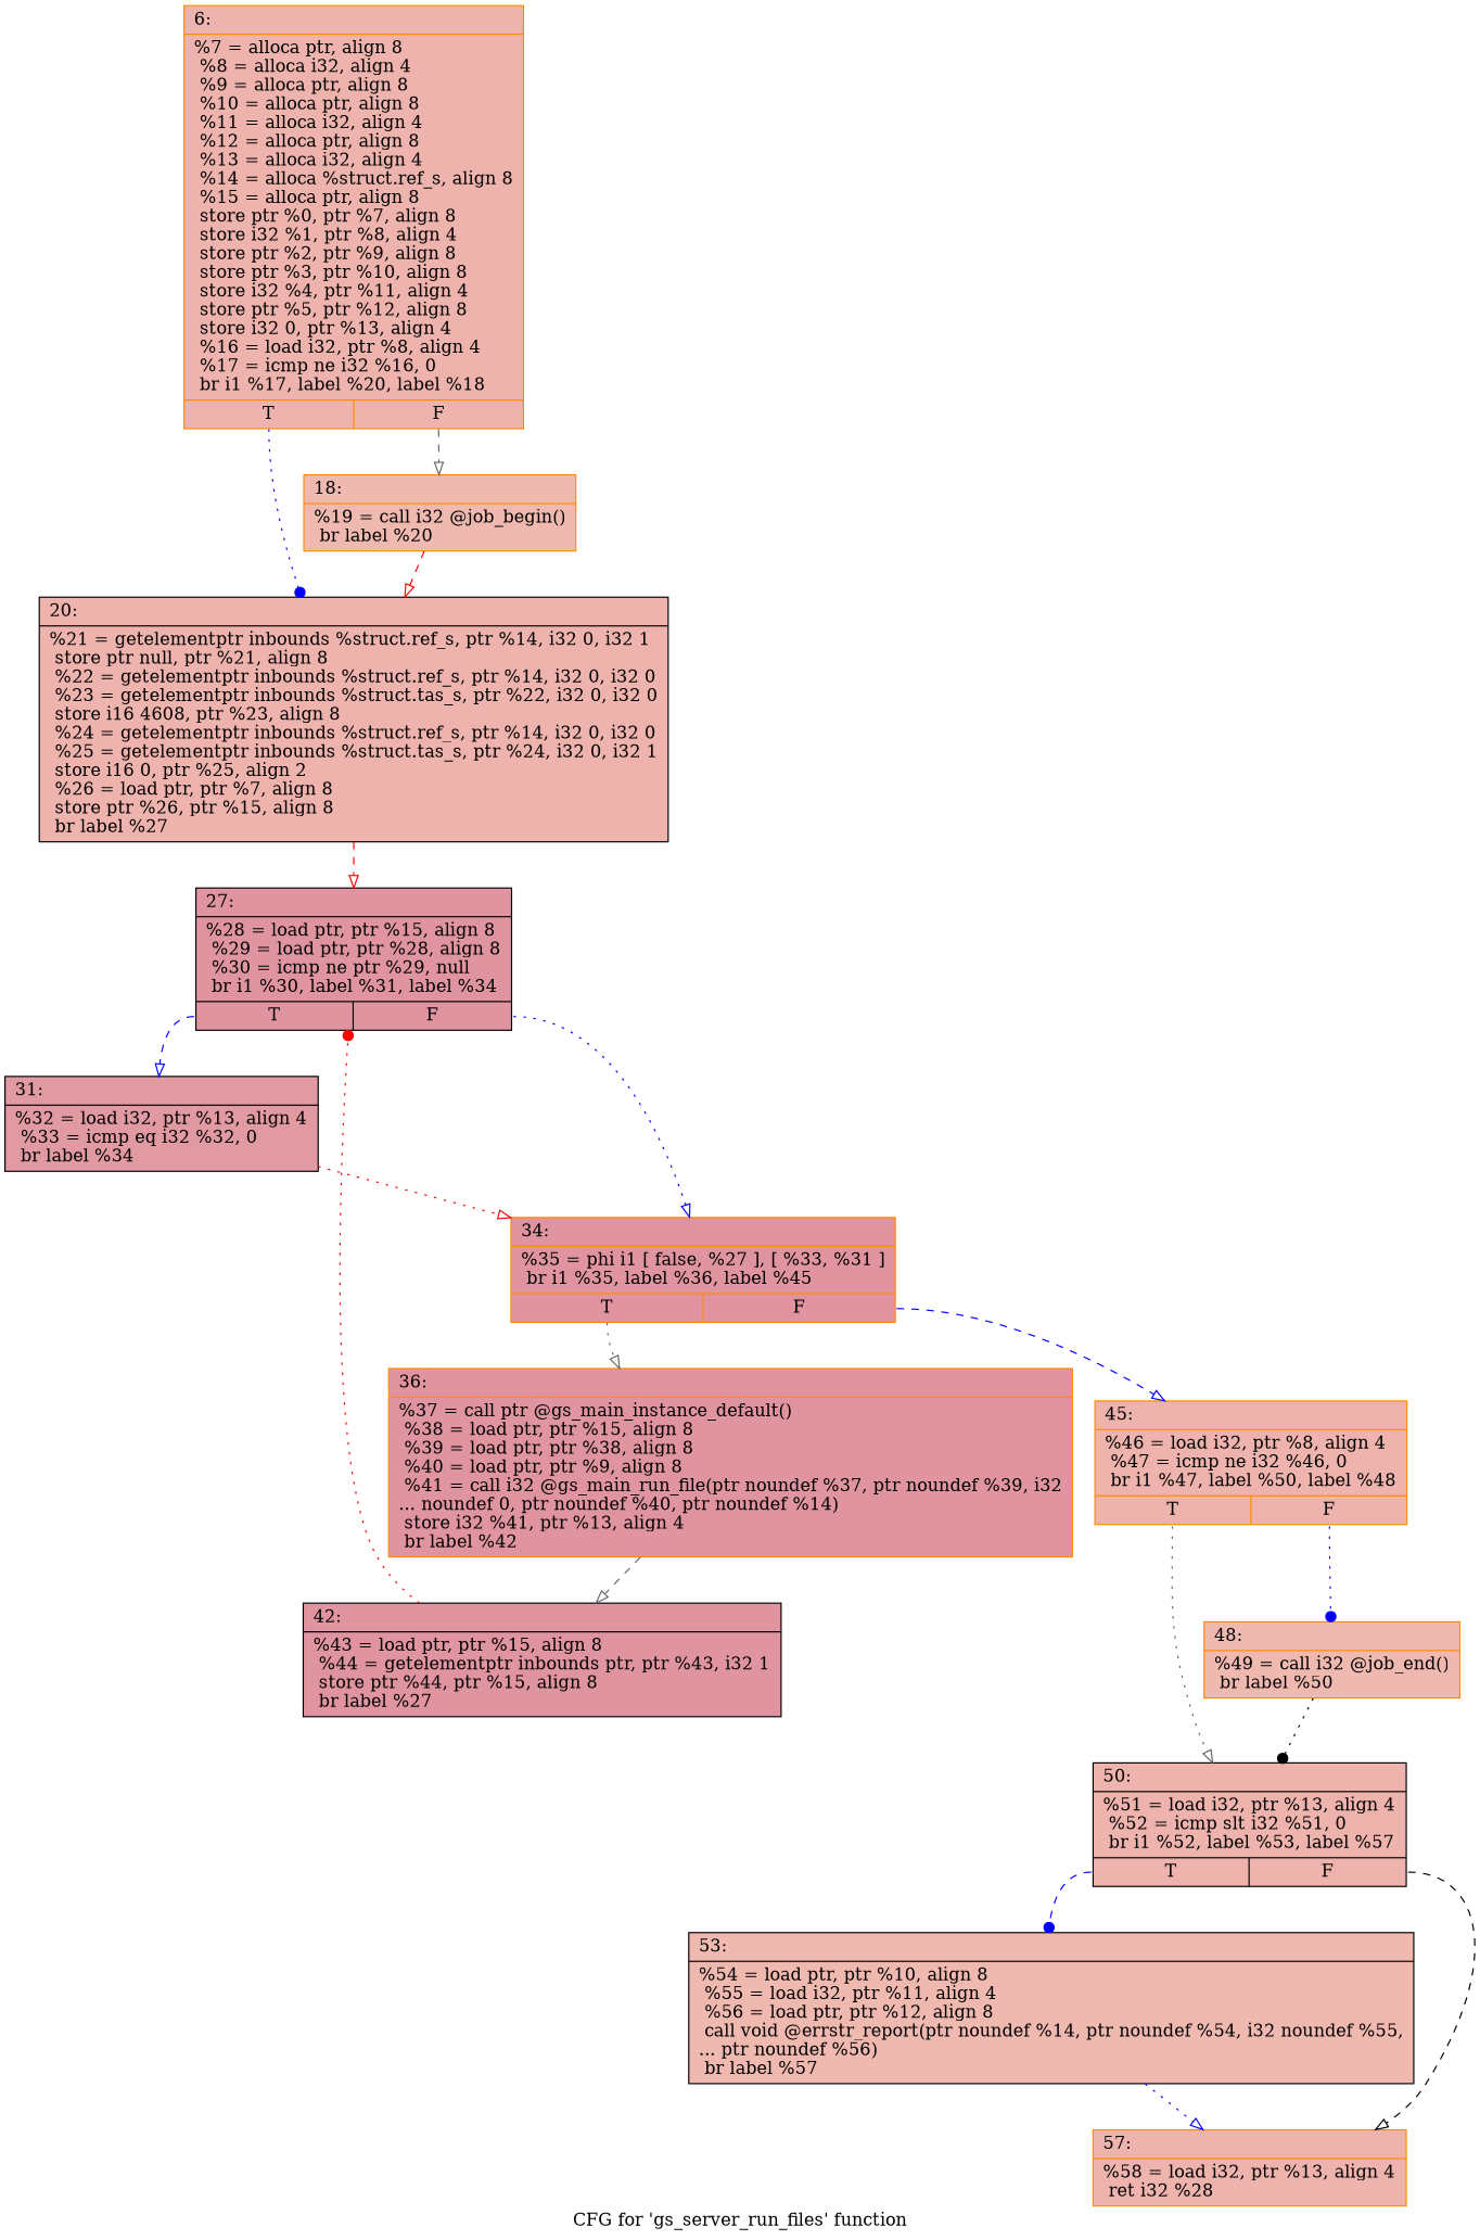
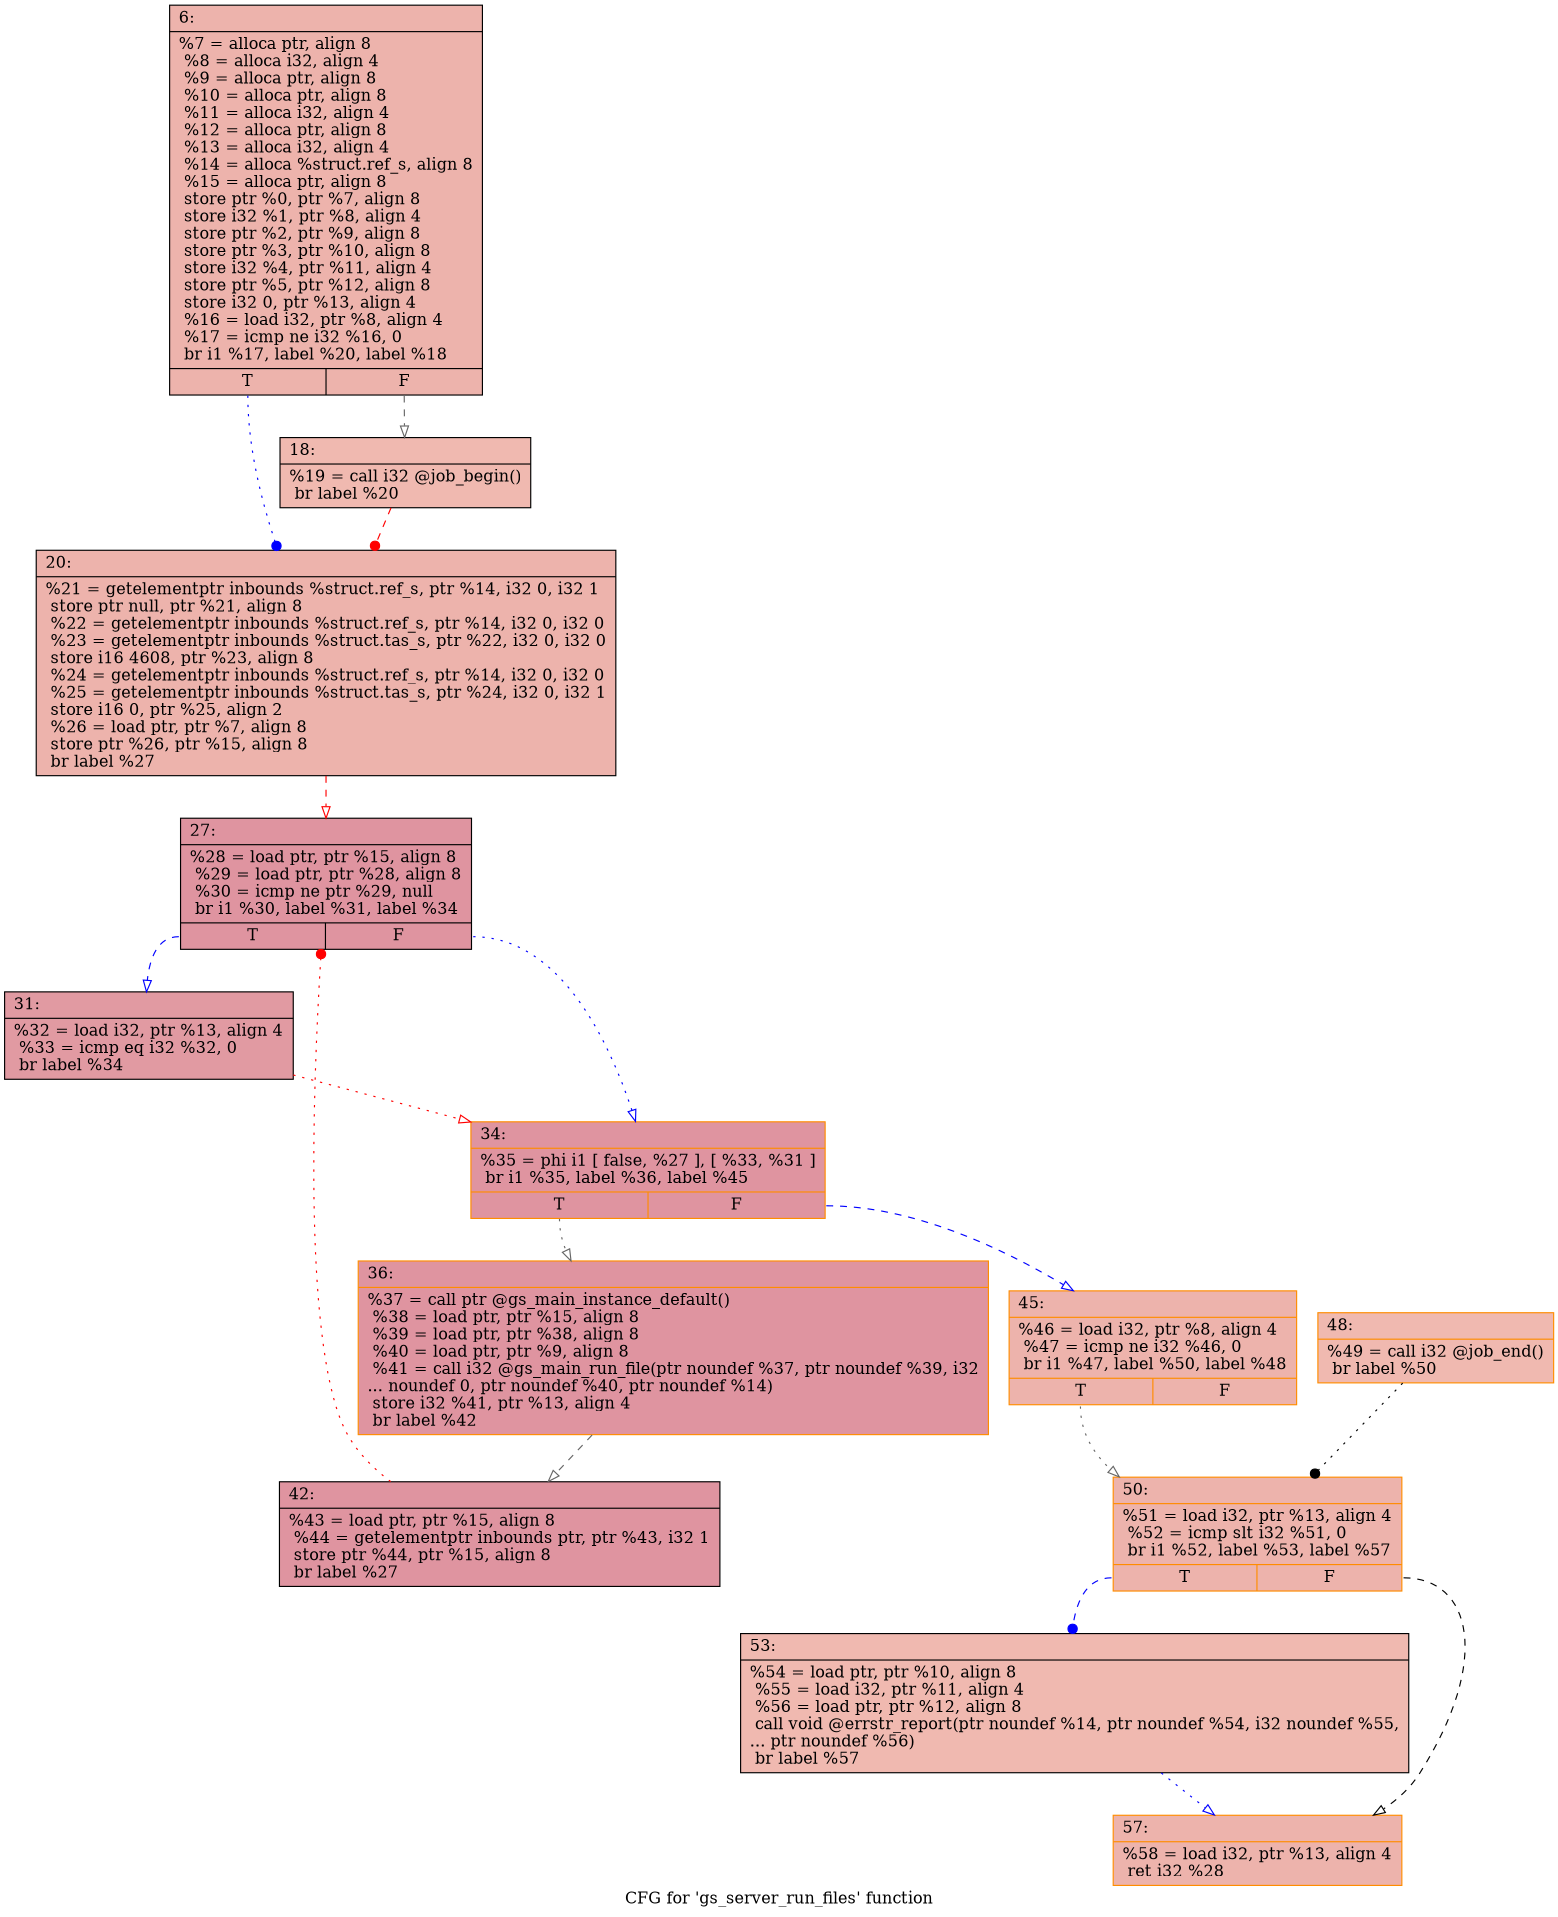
  digraph {
    fontname="DejaVu Serif"
    label="CFG for 'gs_server_run_files' function"
    node [color=black fillcolor="#d6524470" fontname="DejaVu Serif" shape=record style=filled]
    edge [arrowhead=onormal color=blue fontname="DejaVu Serif" style=dotted]
-   n1 [color=darkorange label="{6:\l|  %7 = alloca ptr, align 8\l  %8 = alloca i32, align 4\l  %9 = alloca ptr, align 8\l  %10 = alloca ptr, align 8\l  %11 = alloca i32, align 4\l  %12 = alloca ptr, align 8\l  %13 = alloca i32, align 4\l  %14 = alloca %struct.ref_s, align 8\l  %15 = alloca ptr, align 8\l  store ptr %0, ptr %7, align 8\l  store i32 %1, ptr %8, align 4\l  store ptr %2, ptr %9, align 8\l  store ptr %3, ptr %10, align 8\l  store i32 %4, ptr %11, align 4\l  store ptr %5, ptr %12, align 8\l  store i32 0, ptr %13, align 4\l  %16 = load i32, ptr %8, align 4\l  %17 = icmp ne i32 %16, 0\l  br i1 %17, label %20, label %18\l|{<s0>T|<s1>F}}"]
+   n1 [label="{6:\l|  %7 = alloca ptr, align 8\l  %8 = alloca i32, align 4\l  %9 = alloca ptr, align 8\l  %10 = alloca ptr, align 8\l  %11 = alloca i32, align 4\l  %12 = alloca ptr, align 8\l  %13 = alloca i32, align 4\l  %14 = alloca %struct.ref_s, align 8\l  %15 = alloca ptr, align 8\l  store ptr %0, ptr %7, align 8\l  store i32 %1, ptr %8, align 4\l  store ptr %2, ptr %9, align 8\l  store ptr %3, ptr %10, align 8\l  store i32 %4, ptr %11, align 4\l  store ptr %5, ptr %12, align 8\l  store i32 0, ptr %13, align 4\l  %16 = load i32, ptr %8, align 4\l  %17 = icmp ne i32 %16, 0\l  br i1 %17, label %20, label %18\l|{<s0>T|<s1>F}}"]
    n2 [label="{20:\l|  %21 = getelementptr inbounds %struct.ref_s, ptr %14, i32 0, i32 1\l  store ptr null, ptr %21, align 8\l  %22 = getelementptr inbounds %struct.ref_s, ptr %14, i32 0, i32 0\l  %23 = getelementptr inbounds %struct.tas_s, ptr %22, i32 0, i32 0\l  store i16 4608, ptr %23, align 8\l  %24 = getelementptr inbounds %struct.ref_s, ptr %14, i32 0, i32 0\l  %25 = getelementptr inbounds %struct.tas_s, ptr %24, i32 0, i32 1\l  store i16 0, ptr %25, align 2\l  %26 = load ptr, ptr %7, align 8\l  store ptr %26, ptr %15, align 8\l  br label %27\l}"]
-   n3 [color=darkorange fillcolor="#de614d70" label="{18:\l|  %19 = call i32 @job_begin()\l  br label %20\l}"]
+   n3 [fillcolor="#de614d70" label="{18:\l|  %19 = call i32 @job_begin()\l  br label %20\l}"]
    n4 [fillcolor="#b70d2870" label="{27:\l|  %28 = load ptr, ptr %15, align 8\l  %29 = load ptr, ptr %28, align 8\l  %30 = icmp ne ptr %29, null\l  br i1 %30, label %31, label %34\l|{<s0>T|<s1>F}}"]
    n5 [fillcolor="#bb1b2c70" label="{31:\l|  %32 = load i32, ptr %13, align 4\l  %33 = icmp eq i32 %32, 0\l  br label %34\l}"]
    n6 [color=darkorange fillcolor="#b70d2870" label="{34:\l|  %35 = phi i1 [ false, %27 ], [ %33, %31 ]\l  br i1 %35, label %36, label %45\l|{<s0>T|<s1>F}}"]
    n7 [color=darkorange fillcolor="#b70d2870" label="{36:\l|  %37 = call ptr @gs_main_instance_default()\l  %38 = load ptr, ptr %15, align 8\l  %39 = load ptr, ptr %38, align 8\l  %40 = load ptr, ptr %9, align 8\l  %41 = call i32 @gs_main_run_file(ptr noundef %37, ptr noundef %39, i32\l... noundef 0, ptr noundef %40, ptr noundef %14)\l  store i32 %41, ptr %13, align 4\l  br label %42\l}"]
    n8 [color=darkorange label="{45:\l|  %46 = load i32, ptr %8, align 4\l  %47 = icmp ne i32 %46, 0\l  br i1 %47, label %50, label %48\l|{<s0>T|<s1>F}}"]
    n9 [fillcolor="#b70d2870" label="{42:\l|  %43 = load ptr, ptr %15, align 8\l  %44 = getelementptr inbounds ptr, ptr %43, i32 1\l  store ptr %44, ptr %15, align 8\l  br label %27\l}"]
-   n10 [label="{50:\l|  %51 = load i32, ptr %13, align 4\l  %52 = icmp slt i32 %51, 0\l  br i1 %52, label %53, label %57\l|{<s0>T|<s1>F}}"]
+   n10 [color=darkorange label="{50:\l|  %51 = load i32, ptr %13, align 4\l  %52 = icmp slt i32 %51, 0\l  br i1 %52, label %53, label %57\l|{<s0>T|<s1>F}}"]
    n11 [color=darkorange fillcolor="#de614d70" label="{48:\l|  %49 = call i32 @job_end()\l  br label %50\l}"]
    n12 [fillcolor="#de614d70" label="{53:\l|  %54 = load ptr, ptr %10, align 8\l  %55 = load i32, ptr %11, align 4\l  %56 = load ptr, ptr %12, align 8\l  call void @errstr_report(ptr noundef %14, ptr noundef %54, i32 noundef %55,\l... ptr noundef %56)\l  br label %57\l}"]
    n13 [color=darkorange label="{57:\l|  %58 = load i32, ptr %13, align 4\l  ret i32 %28\l}"]
    n1 -> n2 [arrowhead=dot tailport=s0]
    n1 -> n3 [color=gray40 style=dashed tailport=s1]
    n2 -> n4 [color=red style=dashed]
-   n3 -> n2 [color=red style=dashed]
+   n3 -> n2 [arrowhead=dot color=red style=dashed]
    n4 -> n5 [style=dashed tailport=s0]
    n4 -> n6 [tailport=s1]
    n5 -> n6 [color=red]
    n6 -> n7 [color=gray40 tailport=s0]
    n6 -> n8 [style=dashed tailport=s1]
    n7 -> n9 [color=gray40 style=dashed]
    n8 -> n10 [color=gray40 tailport=s0]
-   n8 -> n11 [arrowhead=dot tailport=s1]
    n9 -> n4 [arrowhead=dot color=red]
    n10 -> n12 [arrowhead=dot style=dashed tailport=s0]
    n10 -> n13 [color=black style=dashed tailport=s1]
    n11 -> n10 [arrowhead=dot color=black]
    n12 -> n13
  }
